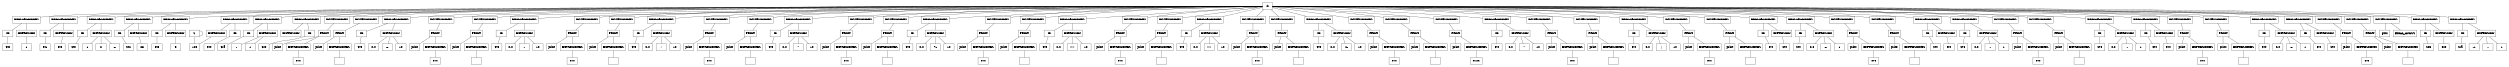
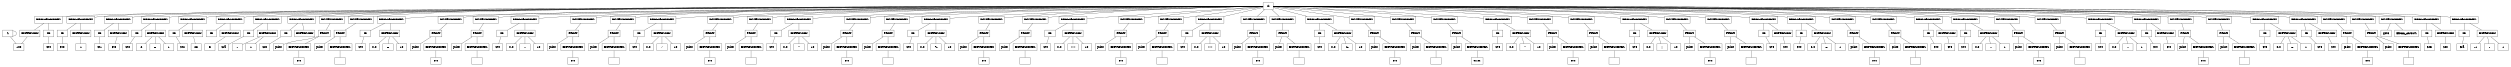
  graph {
    node [shape=box]
    n1 [label=S]
    n2 [label=100]
    n3 [label=A]
    n4 [label=DECLARACIONES]
    n5 [label=DECLARACIONES]
    n6 [label=DECLARACIONES]
    n7 [label=DECLARACIONES]
    n8 [label=DECLARACIONES]
    n9 [label=DECLARACIONES]
    n10 [label=DECLARACIONES]
    n11 [label=DECLARACIONES]
    n12 [label=INSTRUCIONES]
    n13 [label=INSTRUCIONES]
    n14 [label=DECLARACIONES]
    n15 [label=INSTRUCIONES]
    n16 [label=INSTRUCIONES]
    n17 [label=DECLARACIONES]
    n18 [label=INSTRUCIONES]
    n19 [label=INSTRUCIONES]
    n20 [label=DECLARACIONES]
    n21 [label=INSTRUCIONES]
    n22 [label=INSTRUCIONES]
    n23 [label=DECLARACIONES]
    n24 [label=INSTRUCIONES]
    n25 [label=INSTRUCIONES]
    n26 [label=DECLARACIONES]
    n27 [label=INSTRUCIONES]
    n28 [label=INSTRUCIONES]
    n29 [label=DECLARACIONES]
    n30 [label=INSTRUCIONES]
    n31 [label=INSTRUCIONES]
    n32 [label=DECLARACIONES]
    n33 [label=INSTRUCIONES]
    n34 [label=INSTRUCIONES]
    n35 [label=DECLARACIONES]
    n36 [label=INSTRUCIONES]
    n37 [label=INSTRUCIONES]
    n38 [label=INSTRUCIONES]
    n39 [label=DECLARACIONES]
    n40 [label=INSTRUCIONES]
    n41 [label=INSTRUCIONES]
    n42 [label=DECLARACIONES]
    n43 [label=INSTRUCIONES]
    n44 [label=INSTRUCIONES]
    n45 [label=DECLARACIONES]
    n46 [label=DECLARACIONES]
    n47 [label=INSTRUCIONES]
    n48 [label=INSTRUCIONES]
    n49 [label=DECLARACIONES]
    n50 [label=DECLARACIONES]
    n51 [label=INSTRUCIONES]
    n52 [label=INSTRUCIONES]
    n53 [label=DECLARACIONES]
    n54 [label=DECLARACIONES]
    n55 [label=INSTRUCIONES]
    n56 [label=INSTRUCIONES]
    n57 [label=DECLARACIONES]
    n58 [label=DECLARACIONES]
    n59 [label=INSTRUCIONES]
    n60 [label=INSTRUCIONES]
    n61 [label=INSTRUCIONES]
    n62 [label=DECLARACIONES]
    n63 [label=DECLARACIONES]
    n64 [label=ID]
    n65 [label=EXPRESION]
    n66 [label=ID]
    n67 [label=EXPRESION]
    n68 [label=ID]
    n69 [label=EXPRESION]
    n70 [label=ID]
    n71 [label=EXPRESION]
    n72 [label=ID]
    n73 [label=EXPRESION]
    n74 [label=ID]
    n75 [label=EXPRESION]
    n76 [label=ID]
    n77 [label=EXPRESION]
    n78 [label=ID]
    n79 [label=EXPRESION]
    n80 [label=PRINT]
    n81 [label=PRINT]
    n82 [label=ID]
    n83 [label=EXPRESION]
    n84 [label=PRINT]
    n85 [label=PRINT]
    n86 [label=ID]
    n87 [label=EXPRESION]
    n88 [label=PRINT]
    n89 [label=PRINT]
    n90 [label=ID]
    n91 [label=EXPRESION]
    n92 [label=PRINT]
    n93 [label=PRINT]
    n94 [label=ID]
    n95 [label=EXPRESION]
    n96 [label=PRINT]
    n97 [label=PRINT]
    n98 [label=ID]
    n99 [label=EXPRESION]
    n100 [label=PRINT]
    n101 [label=PRINT]
    n102 [label=ID]
    n103 [label=EXPRESION]
    n104 [label=PRINT]
    n105 [label=PRINT]
    n106 [label=ID]
    n107 [label=EXPRESION]
    n108 [label=PRINT]
    n109 [label=PRINT]
    n110 [label=ID]
    n111 [label=EXPRESION]
    n112 [label=PRINT]
    n113 [label=PRINT]
    n114 [label=PRINT]
    n115 [label=ID]
    n116 [label=EXPRESION]
    n117 [label=PRINT]
    n118 [label=PRINT]
    n119 [label=ID]
    n120 [label=EXPRESION]
    n121 [label=PRINT]
    n122 [label=PRINT]
    n123 [label=ID]
    n124 [label=EXPRESION]
    n125 [label=ID]
    n126 [label=EXPRESION]
    n127 [label=PRINT]
    n128 [label=PRINT]
    n129 [label=ID]
    n130 [label=EXPRESION]
    n131 [label=ID]
    n132 [label=EXPRESION]
    n133 [label=PRINT]
    n134 [label=PRINT]
    n135 [label=ID]
    n136 [label=EXPRESION]
    n137 [label=ID]
    n138 [label=EXPRESION]
    n139 [label=PRINT]
    n140 [label=PRINT]
    n141 [label=ID]
    n142 [label=EXPRESION]
    n143 [label=ID]
    n144 [label=EXPRESION]
    n145 [label=PRINT]
    n146 [label=PRINT]
    n147 [label=goto]
    n148 [label=FINAL_AUGUS]
    n149 [label=ID]
    n150 [label=EXPRESION]
    n151 [label=ID]
    n152 [label=EXPRESION]
    n153 [label="$t0"]
    n154 [label=1]
    n155 [label="$t1"]
    n156 [label="$t0"]
    n157 [label="$t0"]
    n158 [label=2]
    n159 [label="+"]
    n160 [label=1]
    n161 [label="$t2"]
    n162 [label=23]
-   n163 [label="$t3"]
    n164 [label=5]
    n165 [label="$ra"]
    n166 [label="-"]
    n167 [label=1]
    n168 [label="$s0"]
    n169 [label="$t4"]
    n170 [label=print]
    n171 [label=EXPRESIONES]
    n172 [label="$t4"]
    n173 [label=print]
    n174 [label=EXPRESIONES]
    n175 [label="\n"]
    n176 [label="$t4"]
    n177 [label=0.0]
    n178 [label="+"]
    n179 [label=10]
    n180 [label=print]
    n181 [label=EXPRESIONES]
    n182 [label="$t4"]
    n183 [label=print]
    n184 [label=EXPRESIONES]
    n185 [label="\n"]
    n186 [label="$t4"]
    n187 [label=0.0]
    n188 [label="-"]
    n189 [label=10]
    n190 [label=print]
    n191 [label=EXPRESIONES]
    n192 [label="$t4"]
    n193 [label=print]
    n194 [label=EXPRESIONES]
    n195 [label="\n"]
    n196 [label="$t4"]
    n197 [label=0.0]
    n198 [label="/"]
    n199 [label=10]
    n200 [label=print]
    n201 [label=EXPRESIONES]
    n202 [label="$t4"]
    n203 [label=print]
    n204 [label=EXPRESIONES]
    n205 [label="\n"]
    n206 [label="$t4"]
    n207 [label=0.0]
    n208 [label="*"]
    n209 [label=10]
    n210 [label=print]
    n211 [label=EXPRESIONES]
    n212 [label="$t4"]
    n213 [label=print]
    n214 [label=EXPRESIONES]
    n215 [label="\n"]
    n216 [label="$t4"]
    n217 [label=0.0]
    n218 [label="%"]
    n219 [label=10]
    n220 [label=print]
    n221 [label=EXPRESIONES]
    n222 [label="$t4"]
    n223 [label=print]
    n224 [label=EXPRESIONES]
    n225 [label="\n"]
    n226 [label="$t4"]
    n227 [label=0.0]
    n228 [label="<<"]
    n229 [label=10]
    n230 [label=print]
    n231 [label=EXPRESIONES]
    n232 [label="$t4"]
    n233 [label=print]
    n234 [label=EXPRESIONES]
    n235 [label="\n"]
    n236 [label="$t4"]
    n237 [label=0.0]
    n238 [label=">>"]
    n239 [label=10]
    n240 [label=print]
    n241 [label=EXPRESIONES]
    n242 [label="$t4"]
    n243 [label=print]
    n244 [label=EXPRESIONES]
    n245 [label="\n"]
    n246 [label="$t4"]
    n247 [label=0.0]
    n248 [label="&"]
    n249 [label=10]
    n250 [label=print]
    n251 [label=EXPRESIONES]
    n252 [label="$t4"]
    n253 [label=print]
    n254 [label=EXPRESIONES]
    n255 [label="\n"]
    n256 [label=print]
    n257 [label=EXPRESIONES]
    n258 [label=" error "]
    n259 [label="$t4"]
    n260 [label=0.0]
    n261 [label="^"]
    n262 [label=10]
    n263 [label=print]
    n264 [label=EXPRESIONES]
    n265 [label="$t4"]
    n266 [label=print]
    n267 [label=EXPRESIONES]
    n268 [label="\n"]
    n269 [label="$t4"]
    n270 [label=0.0]
    n271 [label="|"]
    n272 [label=10]
    n273 [label=print]
    n274 [label=EXPRESIONES]
    n275 [label="$t4"]
    n276 [label=print]
    n277 [label=EXPRESIONES]
    n278 [label="\n"]
    n279 [label="$t4"]
    n280 [label="$t4"]
    n281 [label="$t4"]
    n282 [label=0.0]
    n283 [label="+"]
    n284 [label=1]
    n285 [label=print]
    n286 [label=EXPRESIONES]
    n287 [label="$t4"]
    n288 [label=print]
    n289 [label=EXPRESIONES]
    n290 [label="\n"]
    n291 [label="$t4"]
    n292 [label="$t4"]
    n293 [label="$t4"]
    n294 [label=0.0]
    n295 [label="-"]
    n296 [label=1]
    n297 [label=print]
    n298 [label=EXPRESIONES]
    n299 [label="$t4"]
    n300 [label=print]
    n301 [label=EXPRESIONES]
    n302 [label="\n"]
    n303 [label="$t4"]
    n304 [label=0.0]
    n305 [label="-"]
    n306 [label=1]
    n307 [label="$t4"]
    n308 [label="$t4"]
    n309 [label=print]
    n310 [label=EXPRESIONES]
    n311 [label="$t4"]
    n312 [label=print]
    n313 [label=EXPRESIONES]
    n314 [label="\n"]
    n315 [label="$t4"]
    n316 [label=0.0]
    n317 [label="+"]
    n318 [label=1]
    n319 [label="$t4"]
    n320 [label="$t4"]
    n321 [label=print]
    n322 [label=EXPRESIONES]
    n323 [label="$t4"]
    n324 [label=print]
    n325 [label=EXPRESIONES]
    n326 [label="\n"]
    n327 [label="$s5"]
    n328 [label="$s0"]
    n329 [label="$ra"]
    n330 [label=-1]
    n331 [label="-"]
    n332 [label=1]
    n1 -- n1
    n1 -- n2
    n3 -- n4
    n3 -- n5
    n3 -- n6
    n3 -- n7
    n3 -- n8
    n3 -- n9
    n3 -- n10
    n3 -- n11
    n3 -- n12
    n3 -- n13
    n3 -- n14
    n3 -- n15
    n3 -- n16
    n3 -- n17
    n3 -- n18
    n3 -- n19
    n3 -- n20
    n3 -- n21
    n3 -- n22
    n3 -- n23
    n3 -- n24
    n3 -- n25
    n3 -- n26
    n3 -- n27
    n3 -- n28
    n3 -- n29
    n3 -- n30
    n3 -- n31
    n3 -- n32
    n3 -- n33
    n3 -- n34
    n3 -- n35
    n3 -- n36
    n3 -- n37
    n3 -- n38
    n3 -- n39
    n3 -- n40
    n3 -- n41
    n3 -- n42
    n3 -- n43
    n3 -- n44
    n3 -- n45
    n3 -- n46
    n3 -- n47
    n3 -- n48
    n3 -- n49
    n3 -- n50
    n3 -- n51
    n3 -- n52
    n3 -- n53
    n3 -- n54
    n3 -- n55
    n3 -- n56
    n3 -- n57
    n3 -- n58
    n3 -- n59
    n3 -- n60
    n3 -- n61
    n3 -- n62
    n3 -- n63
    n4 -- n64
    n4 -- n65
    n5 -- n66
    n5 -- n67
    n6 -- n68
    n6 -- n69
    n7 -- n70
    n7 -- n71
    n8 -- n72
    n8 -- n73
    n9 -- n74
    n9 -- n75
    n10 -- n76
    n10 -- n77
    n11 -- n78
    n11 -- n79
    n12 -- n80
    n13 -- n81
    n14 -- n82
    n14 -- n83
    n15 -- n84
    n16 -- n85
    n17 -- n86
    n17 -- n87
    n18 -- n88
    n19 -- n89
    n20 -- n90
    n20 -- n91
    n21 -- n92
    n22 -- n93
    n23 -- n94
    n23 -- n95
    n24 -- n96
    n25 -- n97
    n26 -- n98
    n26 -- n99
    n27 -- n100
    n28 -- n101
    n29 -- n102
    n29 -- n103
    n30 -- n104
    n31 -- n105
    n32 -- n106
    n32 -- n107
    n33 -- n108
    n34 -- n109
    n35 -- n110
    n35 -- n111
    n36 -- n112
    n37 -- n113
    n38 -- n114
    n39 -- n115
    n39 -- n116
    n40 -- n117
    n41 -- n118
    n42 -- n119
    n42 -- n120
    n43 -- n121
    n44 -- n122
    n45 -- n123
    n45 -- n124
    n46 -- n125
    n46 -- n126
    n47 -- n127
    n48 -- n128
    n49 -- n129
    n49 -- n130
    n50 -- n131
    n50 -- n132
    n51 -- n133
    n52 -- n134
    n53 -- n135
    n53 -- n136
    n54 -- n137
    n54 -- n138
    n55 -- n139
    n56 -- n140
    n57 -- n141
    n57 -- n142
    n58 -- n143
    n58 -- n144
    n59 -- n145
    n60 -- n146
    n61 -- n147
    n61 -- n148
    n62 -- n149
    n62 -- n150
    n63 -- n151
    n63 -- n152
    n64 -- n153
    n65 -- n154
    n66 -- n155
    n67 -- n156
    n68 -- n157
    n69 -- n158
    n69 -- n159
    n69 -- n160
    n70 -- n161
    n71 -- n162
-   n72 -- n163
    n73 -- n164
    n74 -- n165
    n75 -- n166
    n75 -- n167
    n76 -- n168
    n78 -- n169
    n79 -- n2
    n80 -- n170
    n80 -- n171
    n81 -- n173
    n81 -- n174
    n82 -- n176
    n83 -- n177
    n83 -- n178
    n83 -- n179
    n84 -- n180
    n84 -- n181
    n85 -- n183
    n85 -- n184
    n86 -- n186
    n87 -- n187
    n87 -- n188
    n87 -- n189
    n88 -- n190
    n88 -- n191
    n89 -- n193
    n89 -- n194
    n90 -- n196
    n91 -- n197
    n91 -- n198
    n91 -- n199
    n92 -- n200
    n92 -- n201
    n93 -- n203
    n93 -- n204
    n94 -- n206
    n95 -- n207
    n95 -- n208
    n95 -- n209
    n96 -- n210
    n96 -- n211
    n97 -- n213
    n97 -- n214
    n98 -- n216
    n99 -- n217
    n99 -- n218
    n99 -- n219
    n100 -- n220
    n100 -- n221
    n101 -- n223
    n101 -- n224
    n102 -- n226
    n103 -- n227
    n103 -- n228
    n103 -- n229
    n104 -- n230
    n104 -- n231
    n105 -- n233
    n105 -- n234
    n106 -- n236
    n107 -- n237
    n107 -- n238
    n107 -- n239
    n108 -- n240
    n108 -- n241
    n109 -- n243
    n109 -- n244
    n110 -- n246
    n111 -- n247
    n111 -- n248
    n111 -- n249
    n112 -- n250
    n112 -- n251
    n113 -- n253
    n113 -- n254
    n114 -- n256
    n114 -- n257
    n115 -- n259
    n116 -- n260
    n116 -- n261
    n116 -- n262
    n117 -- n263
    n117 -- n264
    n118 -- n266
    n118 -- n267
    n119 -- n269
    n120 -- n270
    n120 -- n271
    n120 -- n272
    n121 -- n273
    n121 -- n274
    n122 -- n276
    n122 -- n277
    n123 -- n279
    n124 -- n280
    n125 -- n281
    n126 -- n282
    n126 -- n283
    n126 -- n284
    n127 -- n285
    n127 -- n286
    n128 -- n288
    n128 -- n289
    n129 -- n291
    n130 -- n292
    n131 -- n293
    n132 -- n294
    n132 -- n295
    n132 -- n296
    n133 -- n297
    n133 -- n298
    n134 -- n300
    n134 -- n301
    n135 -- n303
    n136 -- n304
    n136 -- n305
    n136 -- n306
    n137 -- n307
    n138 -- n308
    n139 -- n309
    n139 -- n310
    n140 -- n312
    n140 -- n313
    n141 -- n315
    n142 -- n316
    n142 -- n317
    n142 -- n318
    n143 -- n319
    n144 -- n320
    n145 -- n321
    n145 -- n322
    n146 -- n324
    n146 -- n325
    n149 -- n327
    n150 -- n328
    n151 -- n329
    n152 -- n330
    n152 -- n331
    n152 -- n332
    n171 -- n172
    n174 -- n175
    n181 -- n182
    n184 -- n185
    n191 -- n192
    n194 -- n195
    n201 -- n202
    n204 -- n205
    n211 -- n212
    n214 -- n215
    n221 -- n222
    n224 -- n225
    n231 -- n232
    n234 -- n235
    n241 -- n242
    n244 -- n245
    n251 -- n252
    n254 -- n255
    n257 -- n258
    n264 -- n265
    n267 -- n268
    n274 -- n275
    n277 -- n278
    n286 -- n287
    n289 -- n290
    n298 -- n299
    n301 -- n302
    n310 -- n311
    n313 -- n314
    n322 -- n323
    n325 -- n326
  }
